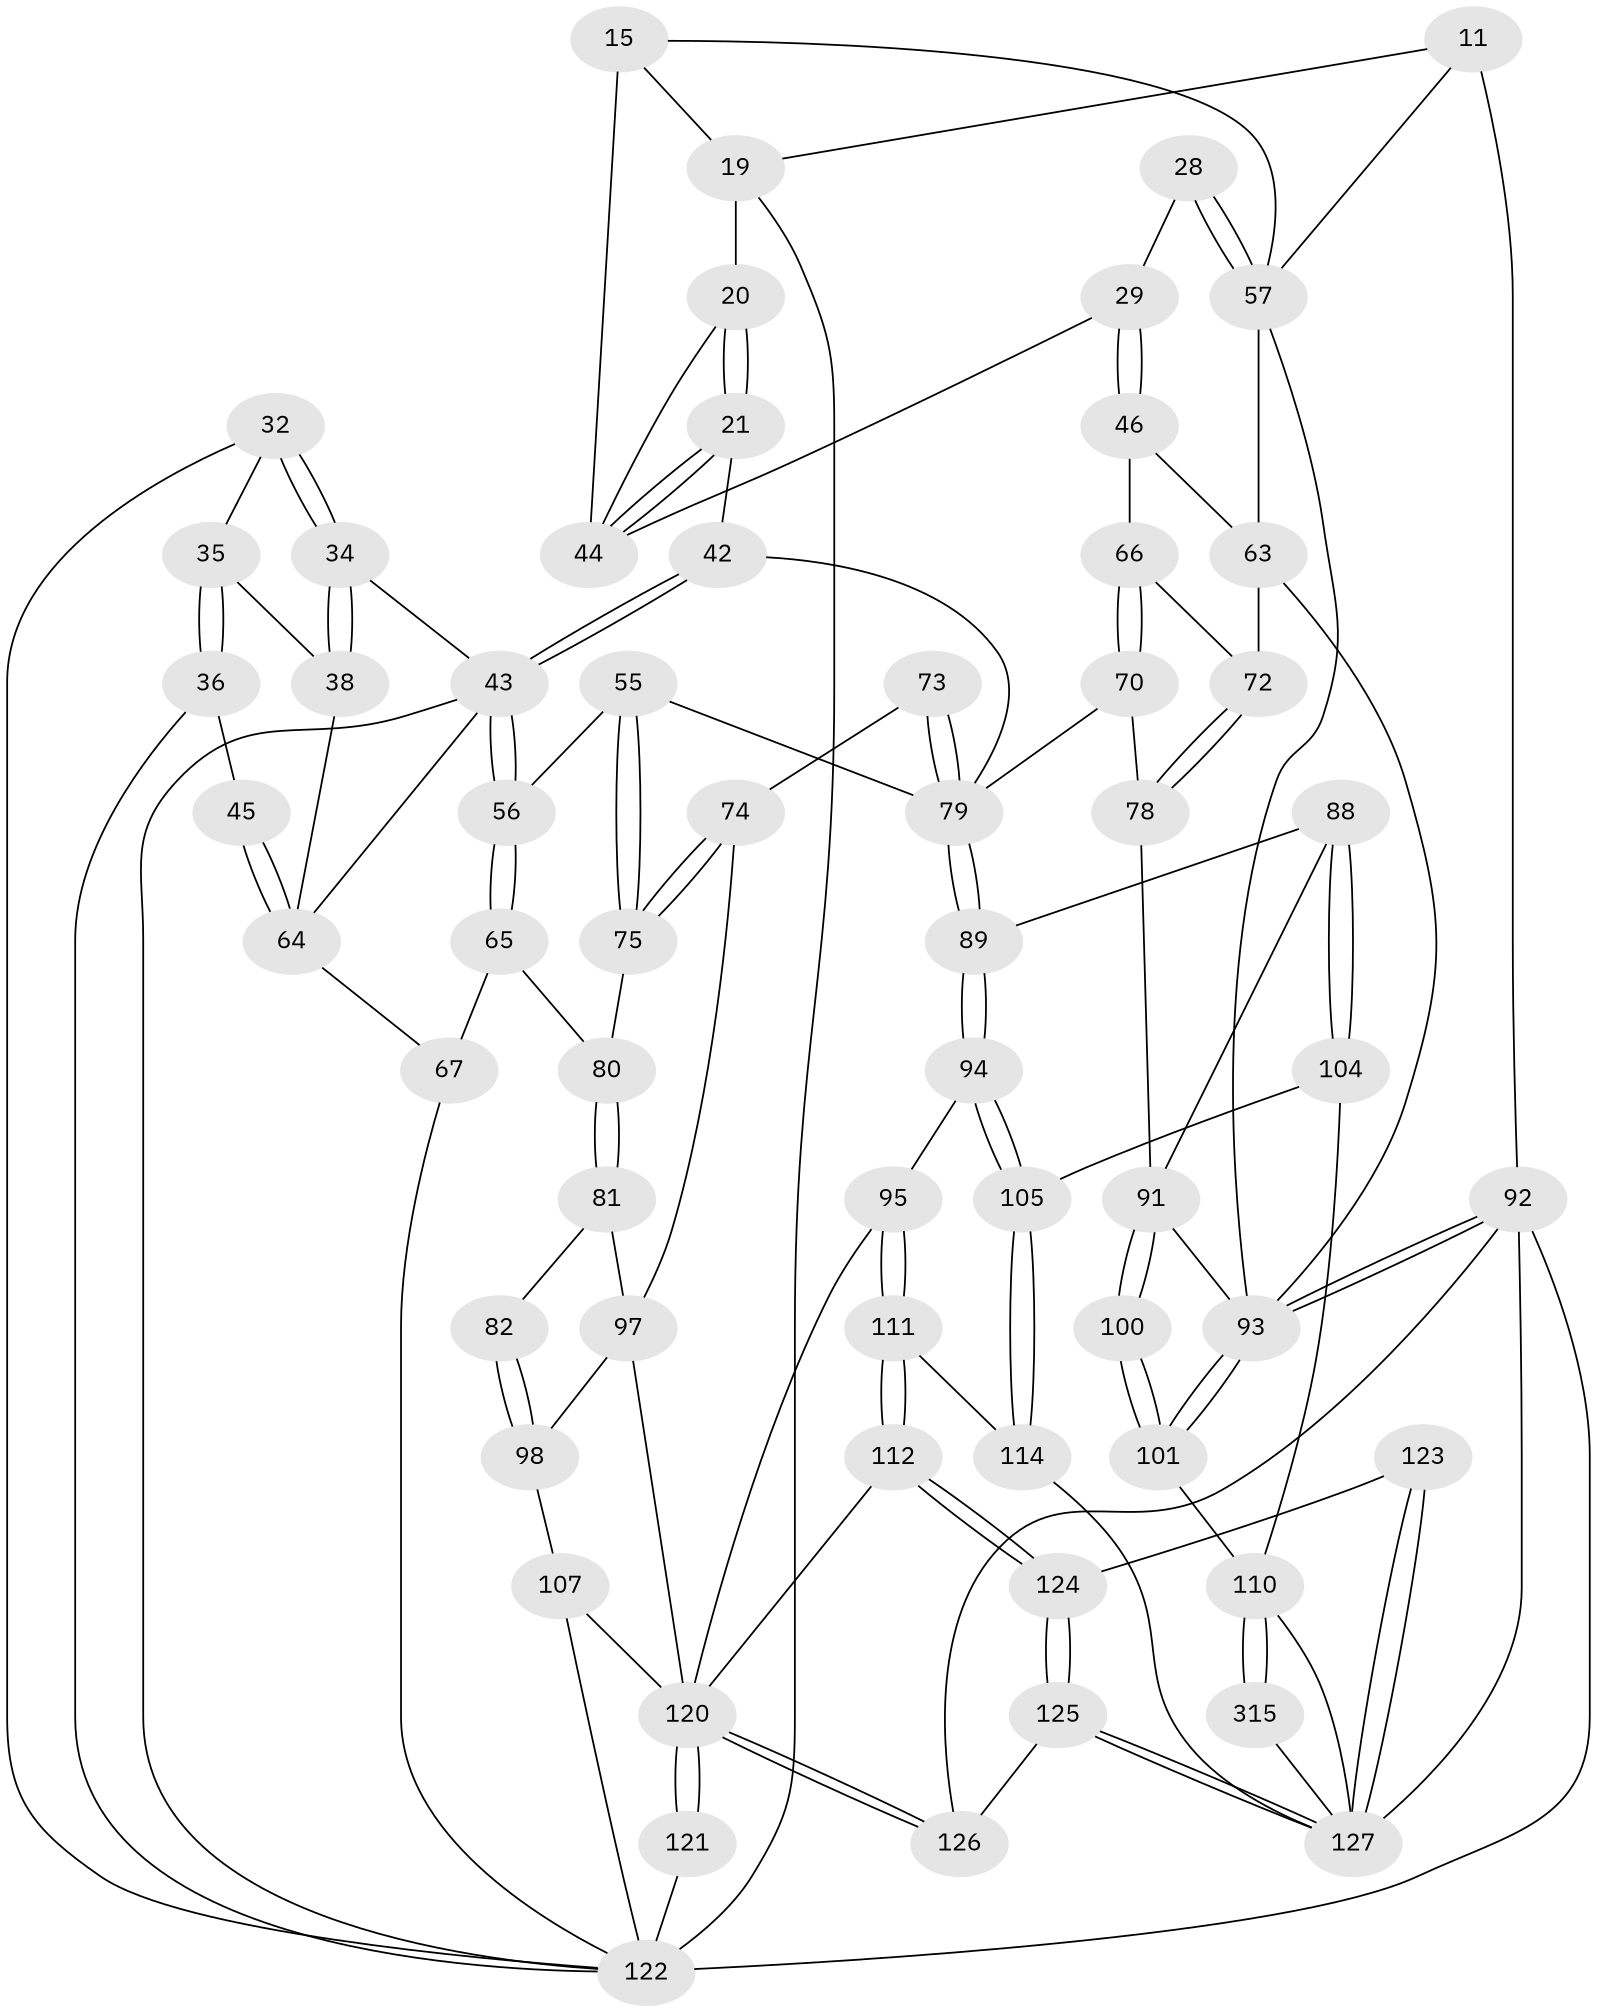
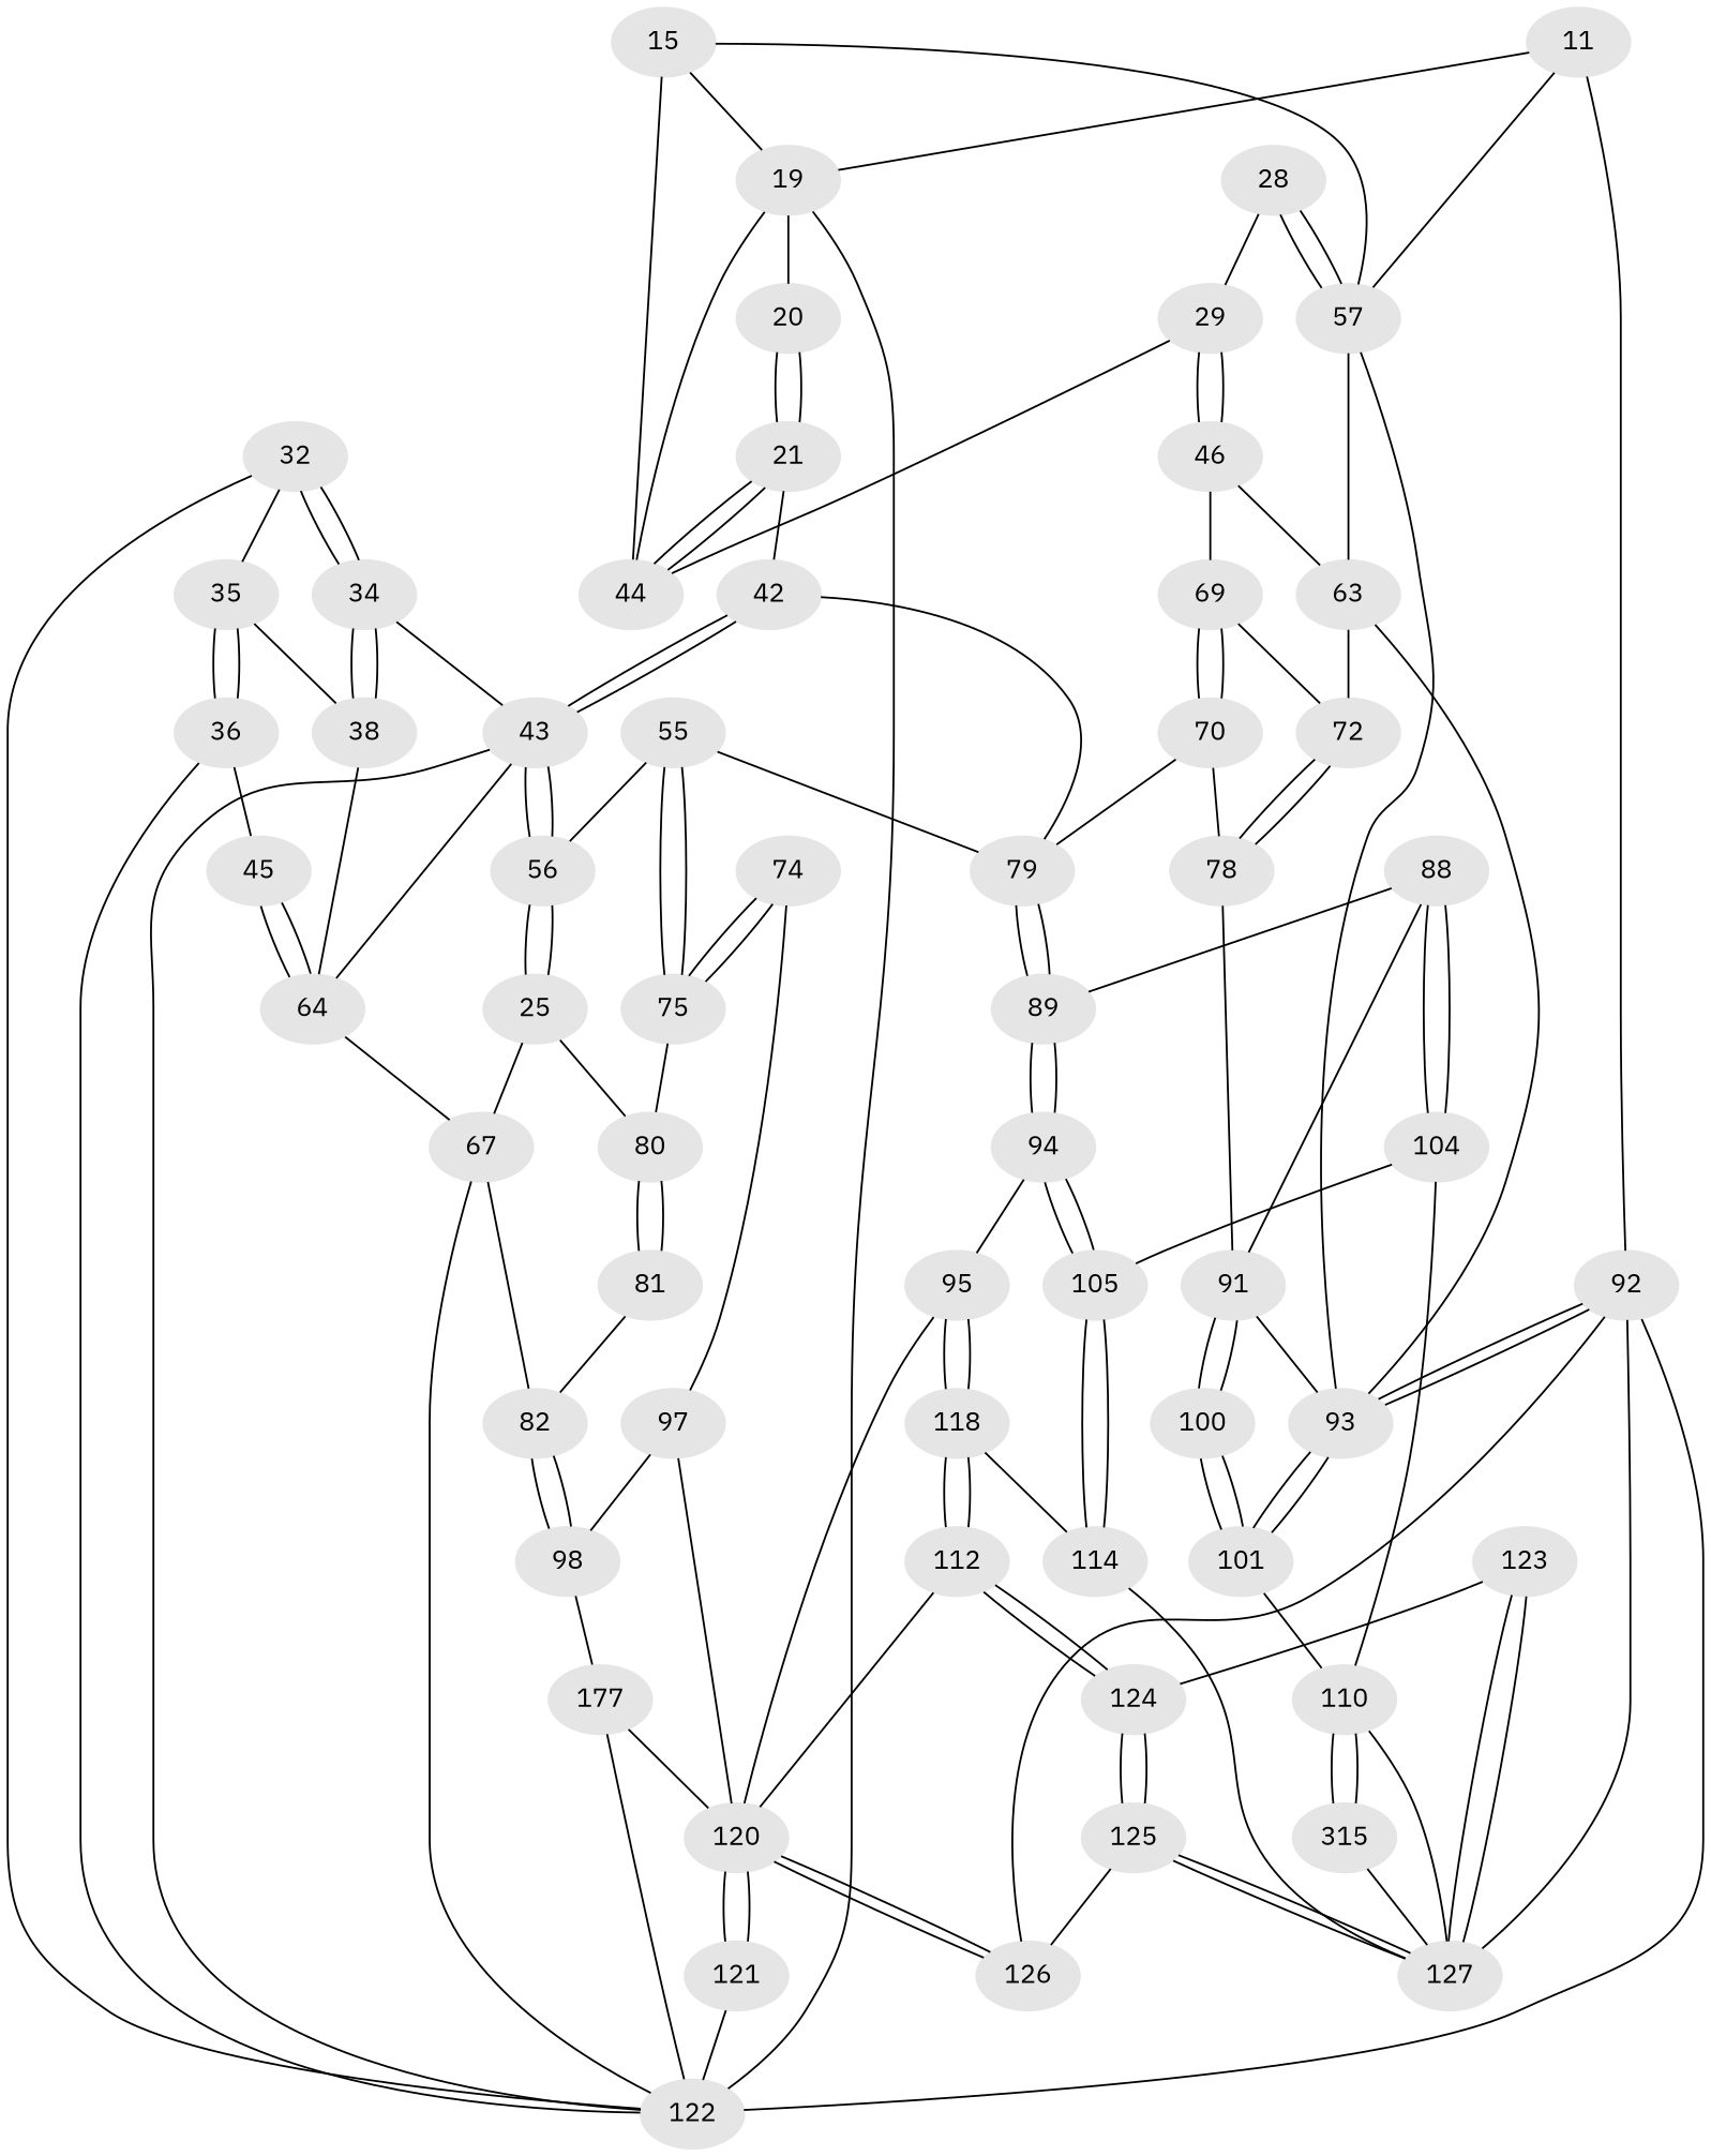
  graph {
    fontname="IBM Plex Sans"
    node [color=gray90 fontname="IBM Plex Sans" style=filled]
    edge [fontname="IBM Plex Sans"]
    11 [super="+7"]
    19 [super="+10"]
    57 [super="+27"]
    92 [super="+12+86"]
    44 [super="+18+30"]
    20
    122 [super="+119+118+85"]
    63 [super="+58"]
    93 [super="+90"]
    126
    127 [super="+116+117"]
    15 [super="+14"]
    21
    42 [super="+22"]
    43 [super="+39+33"]
    79 [super="+71+59+60"]
    28
    29
    46
-   69 [super="+47" label=66]
+   69 [super="+47"]
    32 [super="+31"]
    34
    35
    38
    36
    64 [super="+40+41"]
    56
    45
    67 [super="+66"]
    89
-   65
+   65 [label=25]
    72
    70
    55
    75
    80
    101
    78
    82
    81
    98
    91 [super="+77+87"]
-   73
    74
    97 [super="+83"]
    120 [super="+113+106+96"]
    100
    94
-   107 [super="+99"]
+   107 [super="+99" label=177]
    88
    104
    105
    110 [super="+102+103"]
    95
-   111
+   111 [label=118]
    114
    112
    121
    n59 [label=315]
    124
    125
    123
    11 -- 19
    11 -- 57
    11 -- 92 [weight=2]
-   20 -- 44
+   19 -- 44
    19 -- 20 [weight=2]
    19 -- 122
    57 -- 63
    57 -- 93
    92 -- 122 [weight=3]
    92 -- 93 [weight=2]
    92 -- 93
    92 -- 126 [weight=2]
    92 -- 127
    20 -- 21
    20 -- 21
    63 -- 93
    63 -- 72
    93 -- 101
    93 -- 101
    15 -- 19
    15 -- 57
    15 -- 44 [weight=2]
    21 -- 44
    21 -- 44
    21 -- 42
    42 -- 43 [weight=2]
    42 -- 43
    42 -- 79
    43 -- 122
    43 -- 64
    43 -- 56
    43 -- 56
    79 -- 89
    79 -- 89
    28 -- 57 [weight=2]
    28 -- 57
    28 -- 29
    29 -- 44
    29 -- 46
    29 -- 46
    46 -- 63
    46 -- 69
    69 -- 72
    69 -- 70
    69 -- 70
    32 -- 122
    32 -- 34
    32 -- 34
    32 -- 35
    34 -- 43
    34 -- 38
    34 -- 38
    35 -- 38
    35 -- 36
    35 -- 36
    38 -- 64
    36 -- 122
    36 -- 45
    64 -- 67
    56 -- 65
    56 -- 65
    45 -- 64 [weight=2]
    45 -- 64
    67 -- 122
+   67 -- 82
    89 -- 94
    89 -- 94
    65 -- 67
    65 -- 80
    72 -- 78
    72 -- 78
    70 -- 79
    70 -- 78
    55 -- 79
    55 -- 56
    55 -- 75
    55 -- 75
    75 -- 80
    80 -- 81
    80 -- 81
    101 -- 110
    78 -- 91
    82 -- 98
    82 -- 98
    81 -- 82
-   81 -- 97
    98 -- 107
    91 -- 93 [weight=2]
    91 -- 100 [weight=2]
    91 -- 100
-   73 -- 79 [weight=2]
-   73 -- 79
-   73 -- 74
    74 -- 75
    74 -- 75
    74 -- 97
    97 -- 98
    97 -- 120
    120 -- 126
    120 -- 126
    120 -- 121
    120 -- 121
    100 -- 101
    100 -- 101
    94 -- 105
    94 -- 105
    94 -- 95
    107 -- 122 [weight=2]
    107 -- 120
    88 -- 89
    88 -- 91
    88 -- 104
    88 -- 104
    104 -- 105
    104 -- 110
    105 -- 114
    105 -- 114
    110 -- 127
    110 -- n59 [weight=2]
    110 -- n59
    95 -- 120
    95 -- 111
    95 -- 111
    111 -- 114
    111 -- 112
    111 -- 112
    114 -- 127
    112 -- 120
    112 -- 124
    112 -- 124
    121 -- 122 [weight=2]
    n59 -- 127
    124 -- 125
    124 -- 125
    125 -- 126
    125 -- 127
    125 -- 127
    123 -- 127 [weight=2]
    123 -- 127
    123 -- 124
  }
